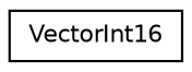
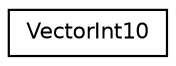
  digraph {
    rankdir=LR
-   n1 [color=black fillcolor=white fontname=Helvetica fontsize=10 height=0.2 label=VectorInt16 shape=record style=filled width=0.4]
+   n1 [color=black fillcolor=white fontname=Helvetica fontsize=10 height=0.2 label=VectorInt10 shape=record style=filled width=0.4]
  }
